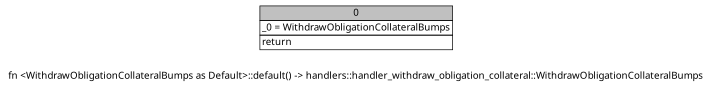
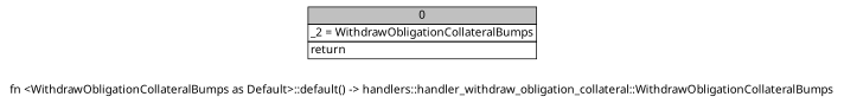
  digraph {
    fontname="Noto Sans"
    label=<fn &lt;WithdrawObligationCollateralBumps as Default&gt;::default() -&gt; handlers::handler_withdraw_obligation_collateral::WithdrawObligationCollateralBumps<br align="left"/>>
    rankdir=LR
-   n1 [fontname="Noto Sans" label=<<table border="0" cellborder="1" cellspacing="0"><tr><td bgcolor="gray" align="center" colspan="1">0</td></tr><tr><td align="left" balign="left">_0 = WithdrawObligationCollateralBumps<br/></td></tr><tr><td align="left">return</td></tr></table>> shape=none]
+   n1 [fontname="Noto Sans" label=<<table border="0" cellborder="1" cellspacing="0"><tr><td bgcolor="gray" align="center" colspan="1">0</td></tr><tr><td align="left" balign="left">_2 = WithdrawObligationCollateralBumps<br/></td></tr><tr><td align="left">return</td></tr></table>> shape=none]
  }
